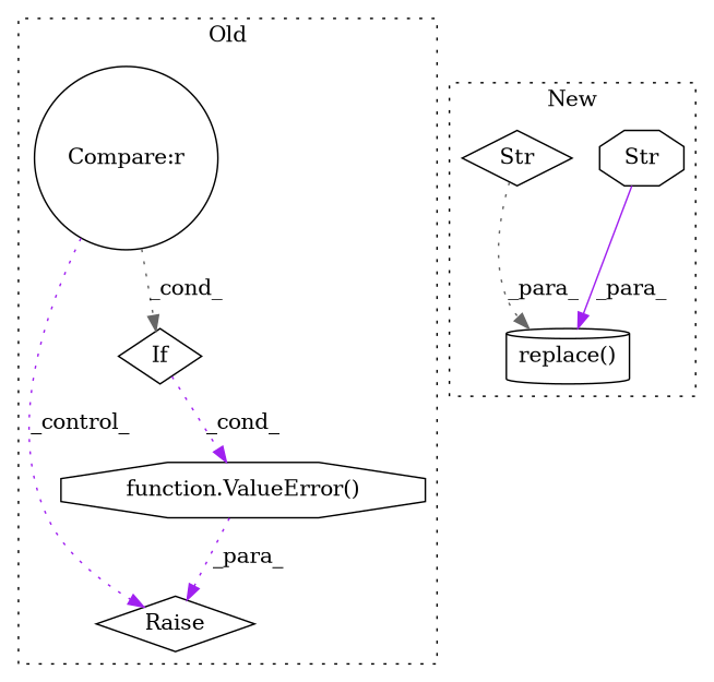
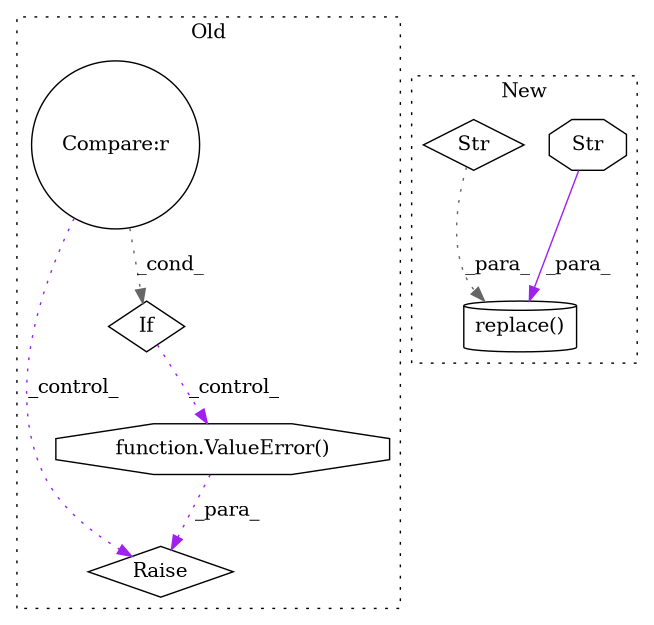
  digraph {
    node [a=75 l=6 shape=diamond]
    edge [color=purple style=dotted]
    n1 [a=91 label=Raise s=3754]
    n2 [a=96 l=3 label=If s=3702]
    n3 [a=40 l=35 label="Compare:r" s=3705 shape=circle]
    n4 [l="11,1" label="function.ValueError()" s="3760,3867" shape=octagon]
    n5 [l="17,1" label="replace()" s="3108,3140" shape=cylinder]
    n6 [a=66 label=Str s=3125 shape=octagon]
    n7 [a=66 l=7 label=Str s=3133]
    subgraph cluster_1 {
      label=Old
      style=dotted
      n1
      n2
      n3
      n4
    }
    subgraph cluster_2 {
      label=New
      style=dotted
      n5
      n6
      n7
    }
-   n2 -> n4 [label=_cond_]
+   n2 -> n4 [label=_control_]
    n3 -> n1 [label=_control_]
    n3 -> n2 [color=gray40 label=_cond_]
    n4 -> n1 [label=_para_]
    n6 -> n5 [label=_para_ style=solid]
    n7 -> n5 [color=gray40 label=_para_]
  }
